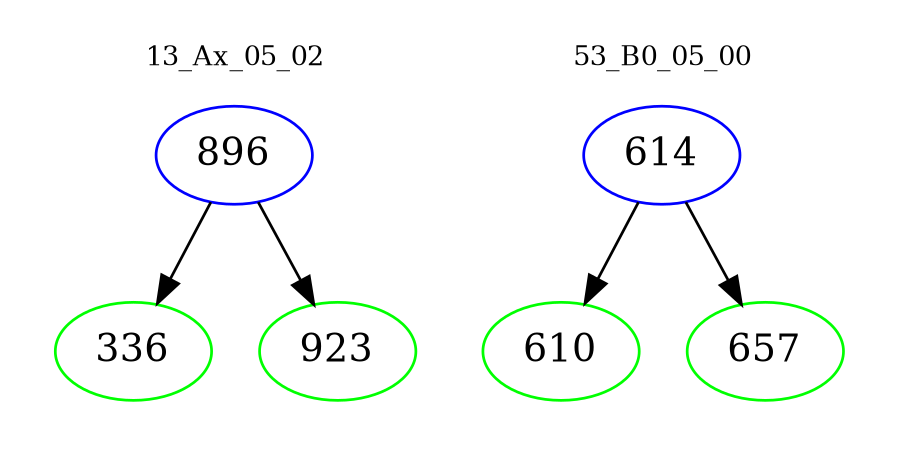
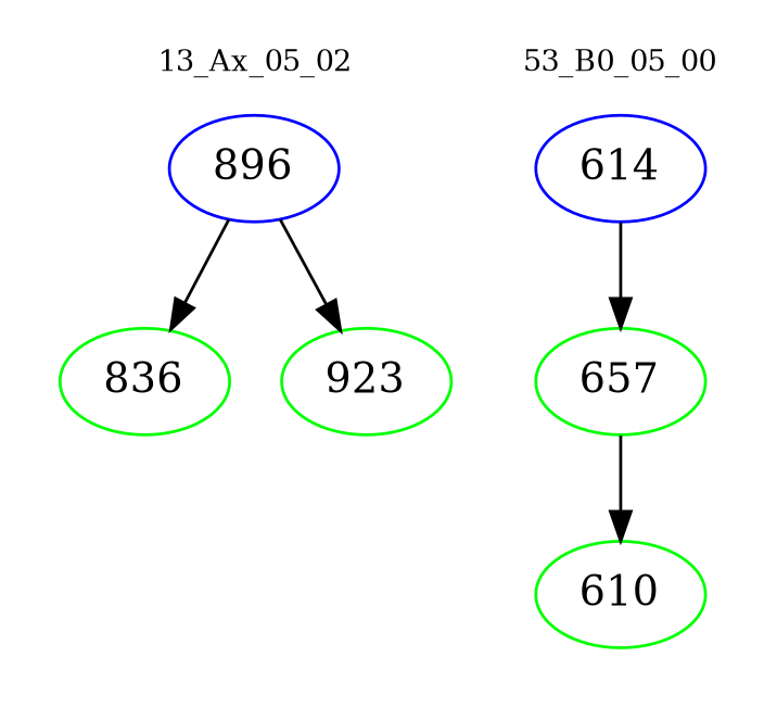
  digraph {
    node [color=green]
    edge [color=black]
    n1 [color=blue label=896]
-   n2 [label=336]
+   n2 [label=836]
    n3 [label=923]
    n4 [color=blue label=614]
    n5 [label=610]
    n6 [label=657]
    subgraph cluster_1 {
      color=white
      fontsize=10
      label="13_Ax_05_02"
      n1
      n2
      n3
    }
    subgraph cluster_2 {
      color=white
      fontsize=10
      label="53_B0_05_00"
      n4
      n5
      n6
    }
    n1 -> n2
    n1 -> n3
-   n4 -> n5
+   n6 -> n5
    n4 -> n6
  }
